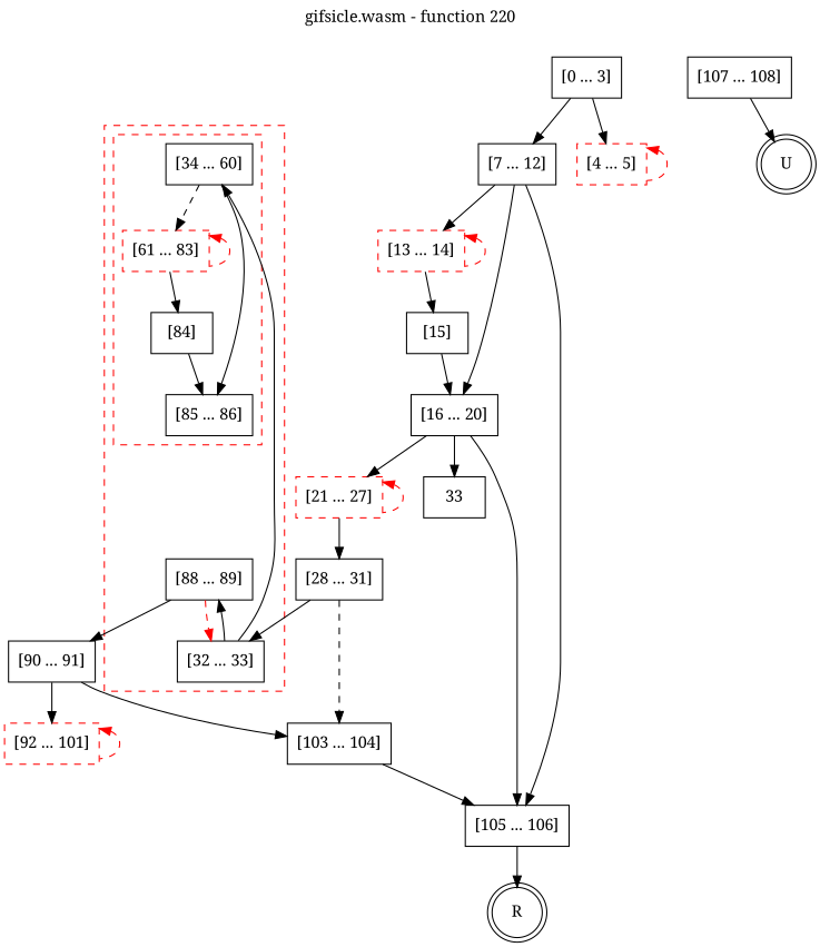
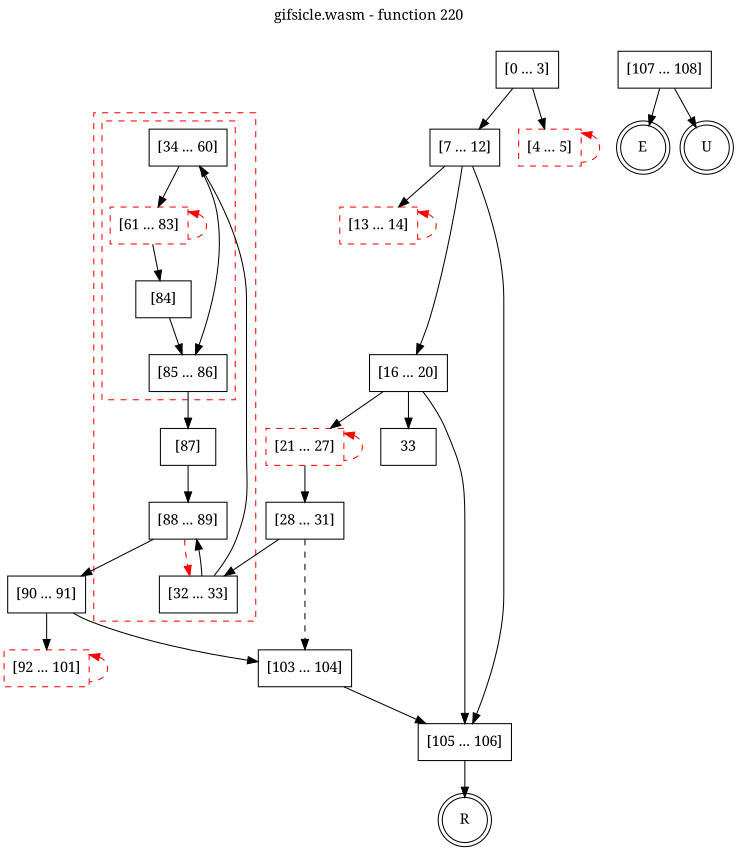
  digraph {
    fontname="Noto Serif"
    label="gifsicle.wasm - function 220"
    labelfontcolor=black
    labelfontname=Helvetica
    labelfontsize=16
    labelloc=t
    node [color=black fontname="Noto Serif" shape=box style=solid]
    edge [fontname="Noto Serif"]
    n1 [label="[34 ... 60]"]
    n2 [color=red label="[61 ... 83]" style=dashed]
    n3 [label="[84]"]
    n4 [label="[85 ... 86]"]
    n5 [label="[32 ... 33]"]
+   n6 [label="[87]"]
    n7 [label="[88 ... 89]"]
    n8 [label="[90 ... 91]"]
+   E [shape=doublecircle color="" style=""]
    n10 [label=U shape=doublecircle color="" style=""]
    n11 [label=R shape=doublecircle color="" style=""]
    n12 [label="[0 ... 3]"]
    n13 [color=red label="[4 ... 5]" style=dashed]
    n14 [label="[7 ... 12]"]
    n15 [color=red label="[13 ... 14]" style=dashed]
    n16 [label="[16 ... 20]"]
    n17 [label="[105 ... 106]"]
-   n18 [label="[15]"]
    n19 [color=red label="[21 ... 27]" style=dashed]
    n20 [label=33]
    n21 [label="[28 ... 31]"]
    n22 [label="[103 ... 104]"]
    n23 [color=red label="[92 ... 101]" style=dashed]
    n24 [label="[107 ... 108]"]
    subgraph cluster_1 {
      color=red
      label=""
      style=dashed
      n5
+     n6
      n7
      subgraph cluster_2 {
        color=red
        label=""
        style=dashed
        n1
        n2
        n3
        n4
      }
    }
-   n1 -> n2 [style=dashed]
+   n1 -> n2
    n1 -> n4
    n2 -> n2 [color=red dir=back style=dashed]
    n2 -> n3
    n3 -> n4
+   n4 -> n6
    n5 -> n1
    n5 -> n7
+   n6 -> n7
    n7 -> n5 [color=red style=dashed]
    n7 -> n8
    n8 -> n22
    n8 -> n23
    n12 -> n13
    n12 -> n14
    n13 -> n13 [color=red dir=back style=dashed]
    n14 -> n15
    n14 -> n16
    n14 -> n17
    n15 -> n15 [color=red dir=back style=dashed]
-   n15 -> n18
    n16 -> n17
    n16 -> n19
    n16 -> n20
    n17 -> n11
-   n18 -> n16
    n19 -> n19 [color=red dir=back style=dashed]
    n19 -> n21
    n21 -> n5
    n21 -> n22 [style=dashed]
    n22 -> n17
    n23 -> n23 [color=red dir=back style=dashed]
+   n24 -> E
    n24 -> n10
  }
